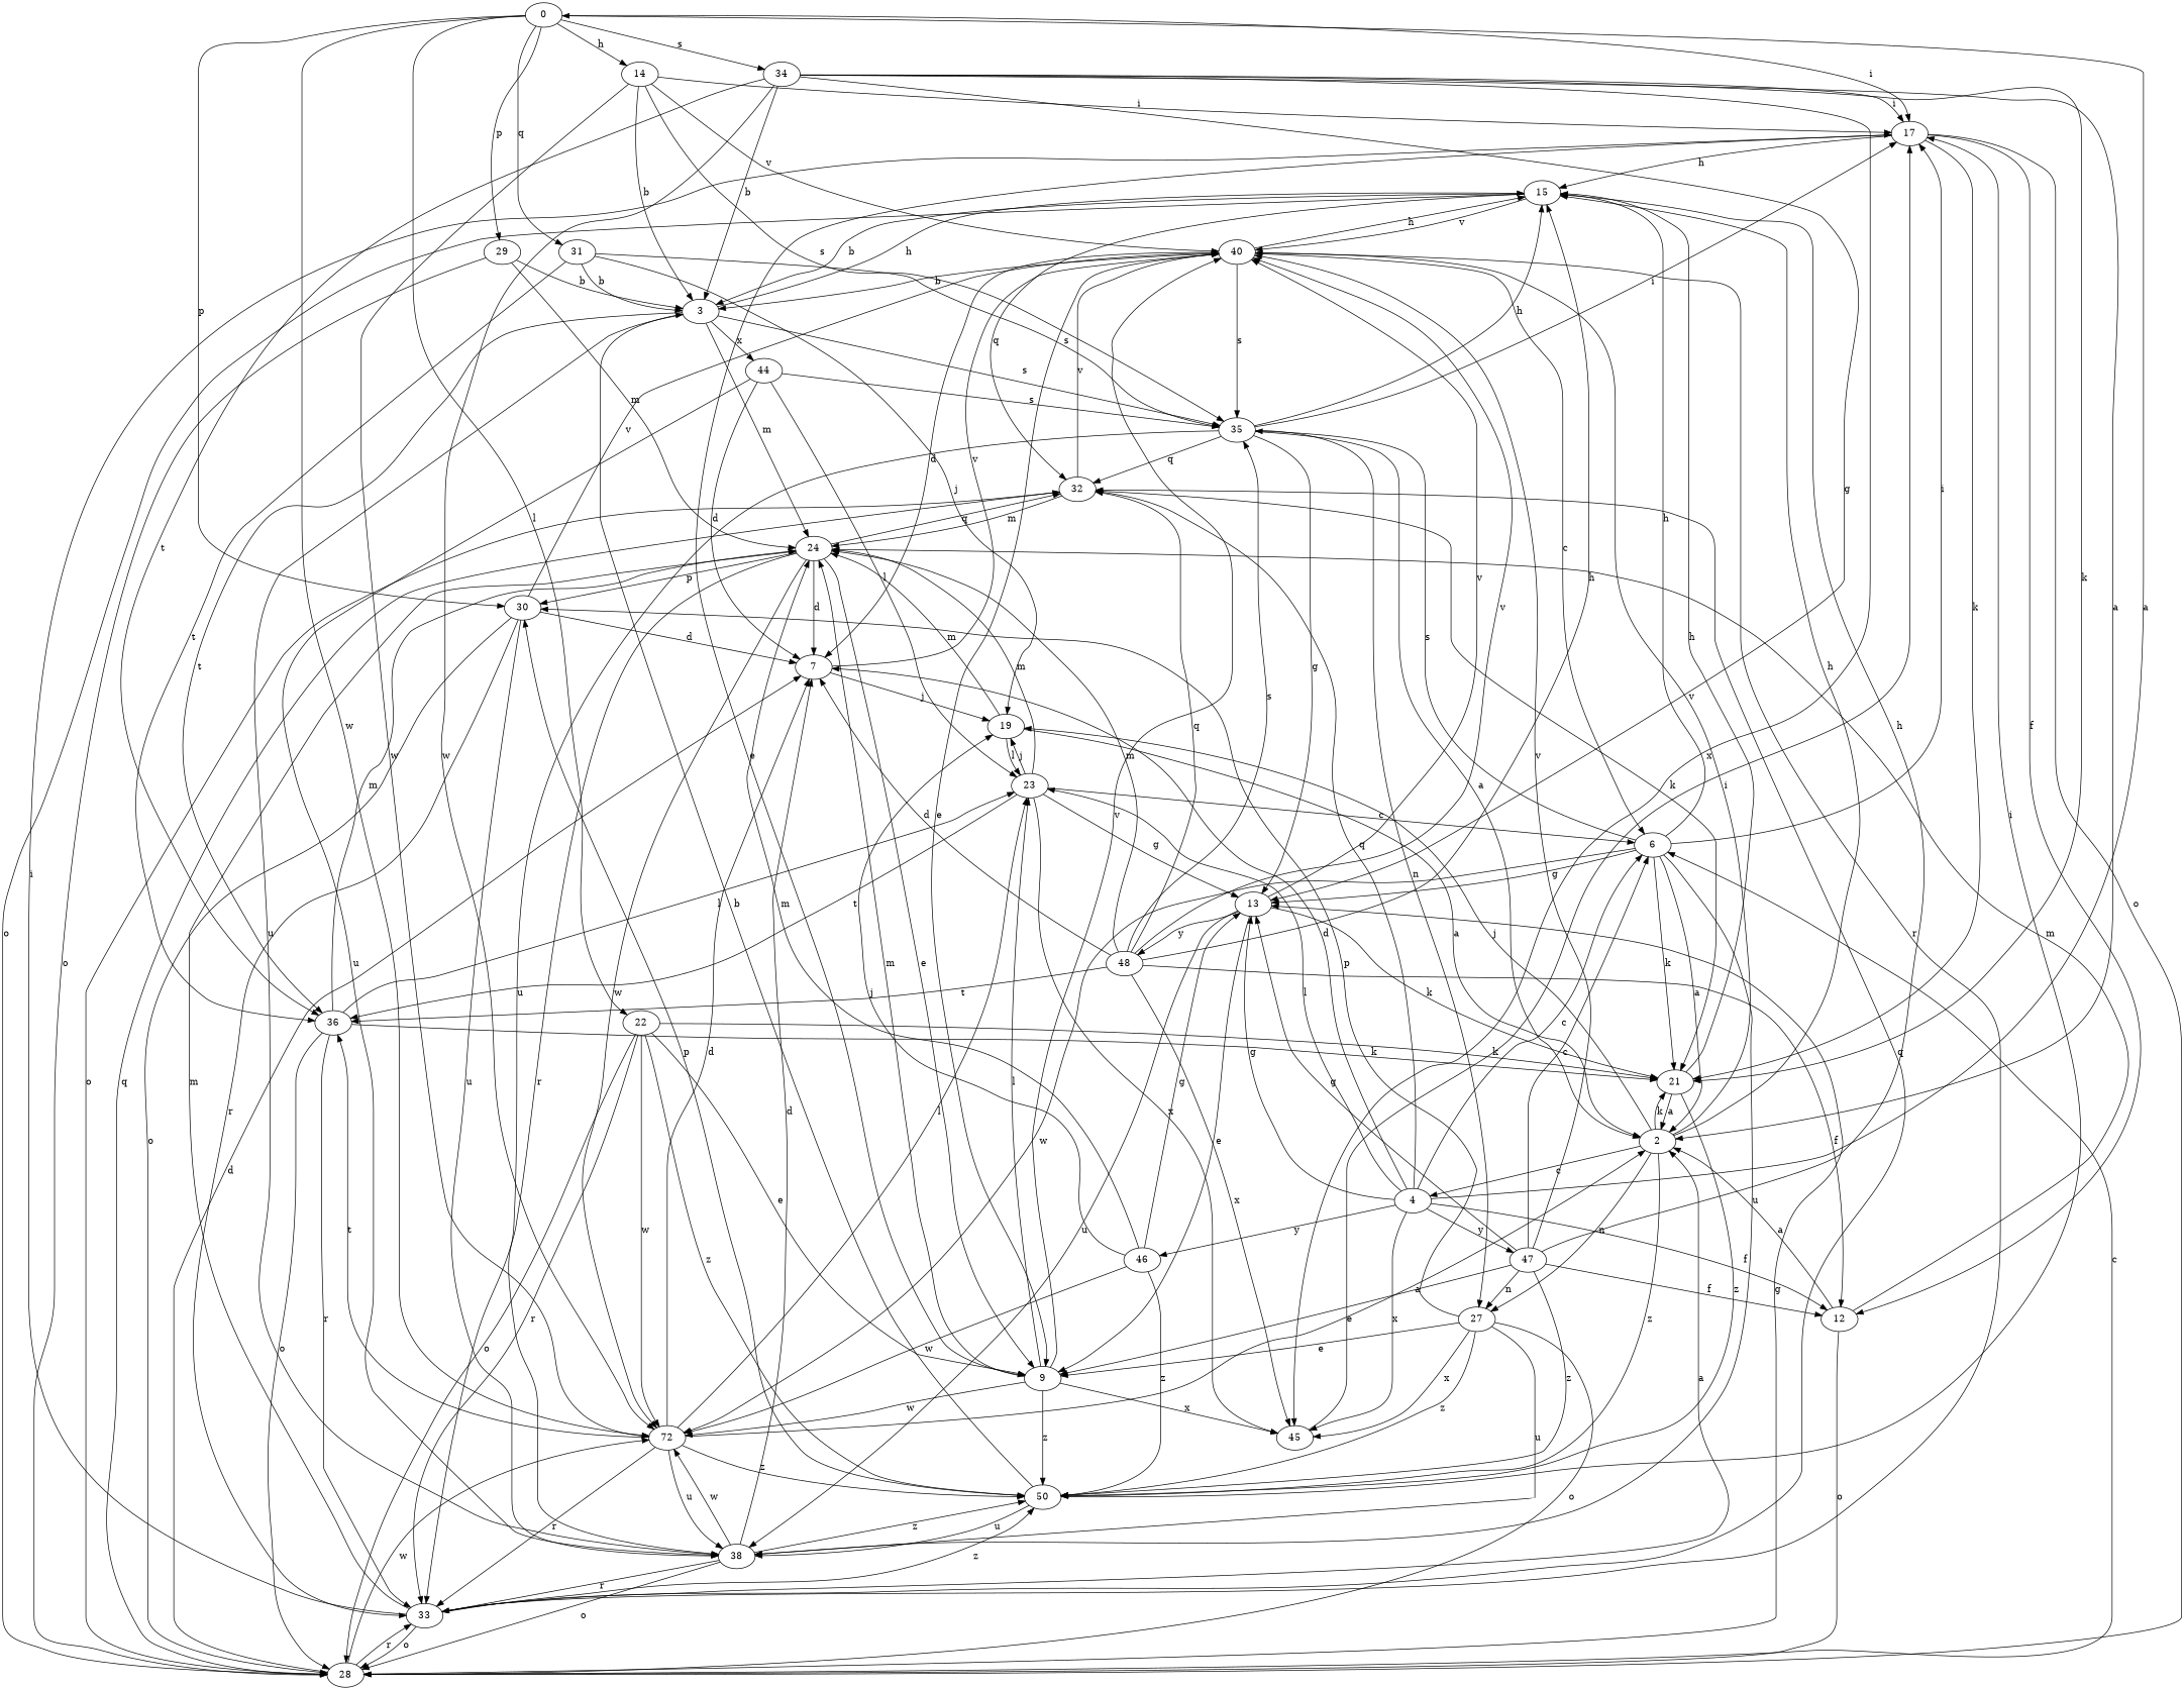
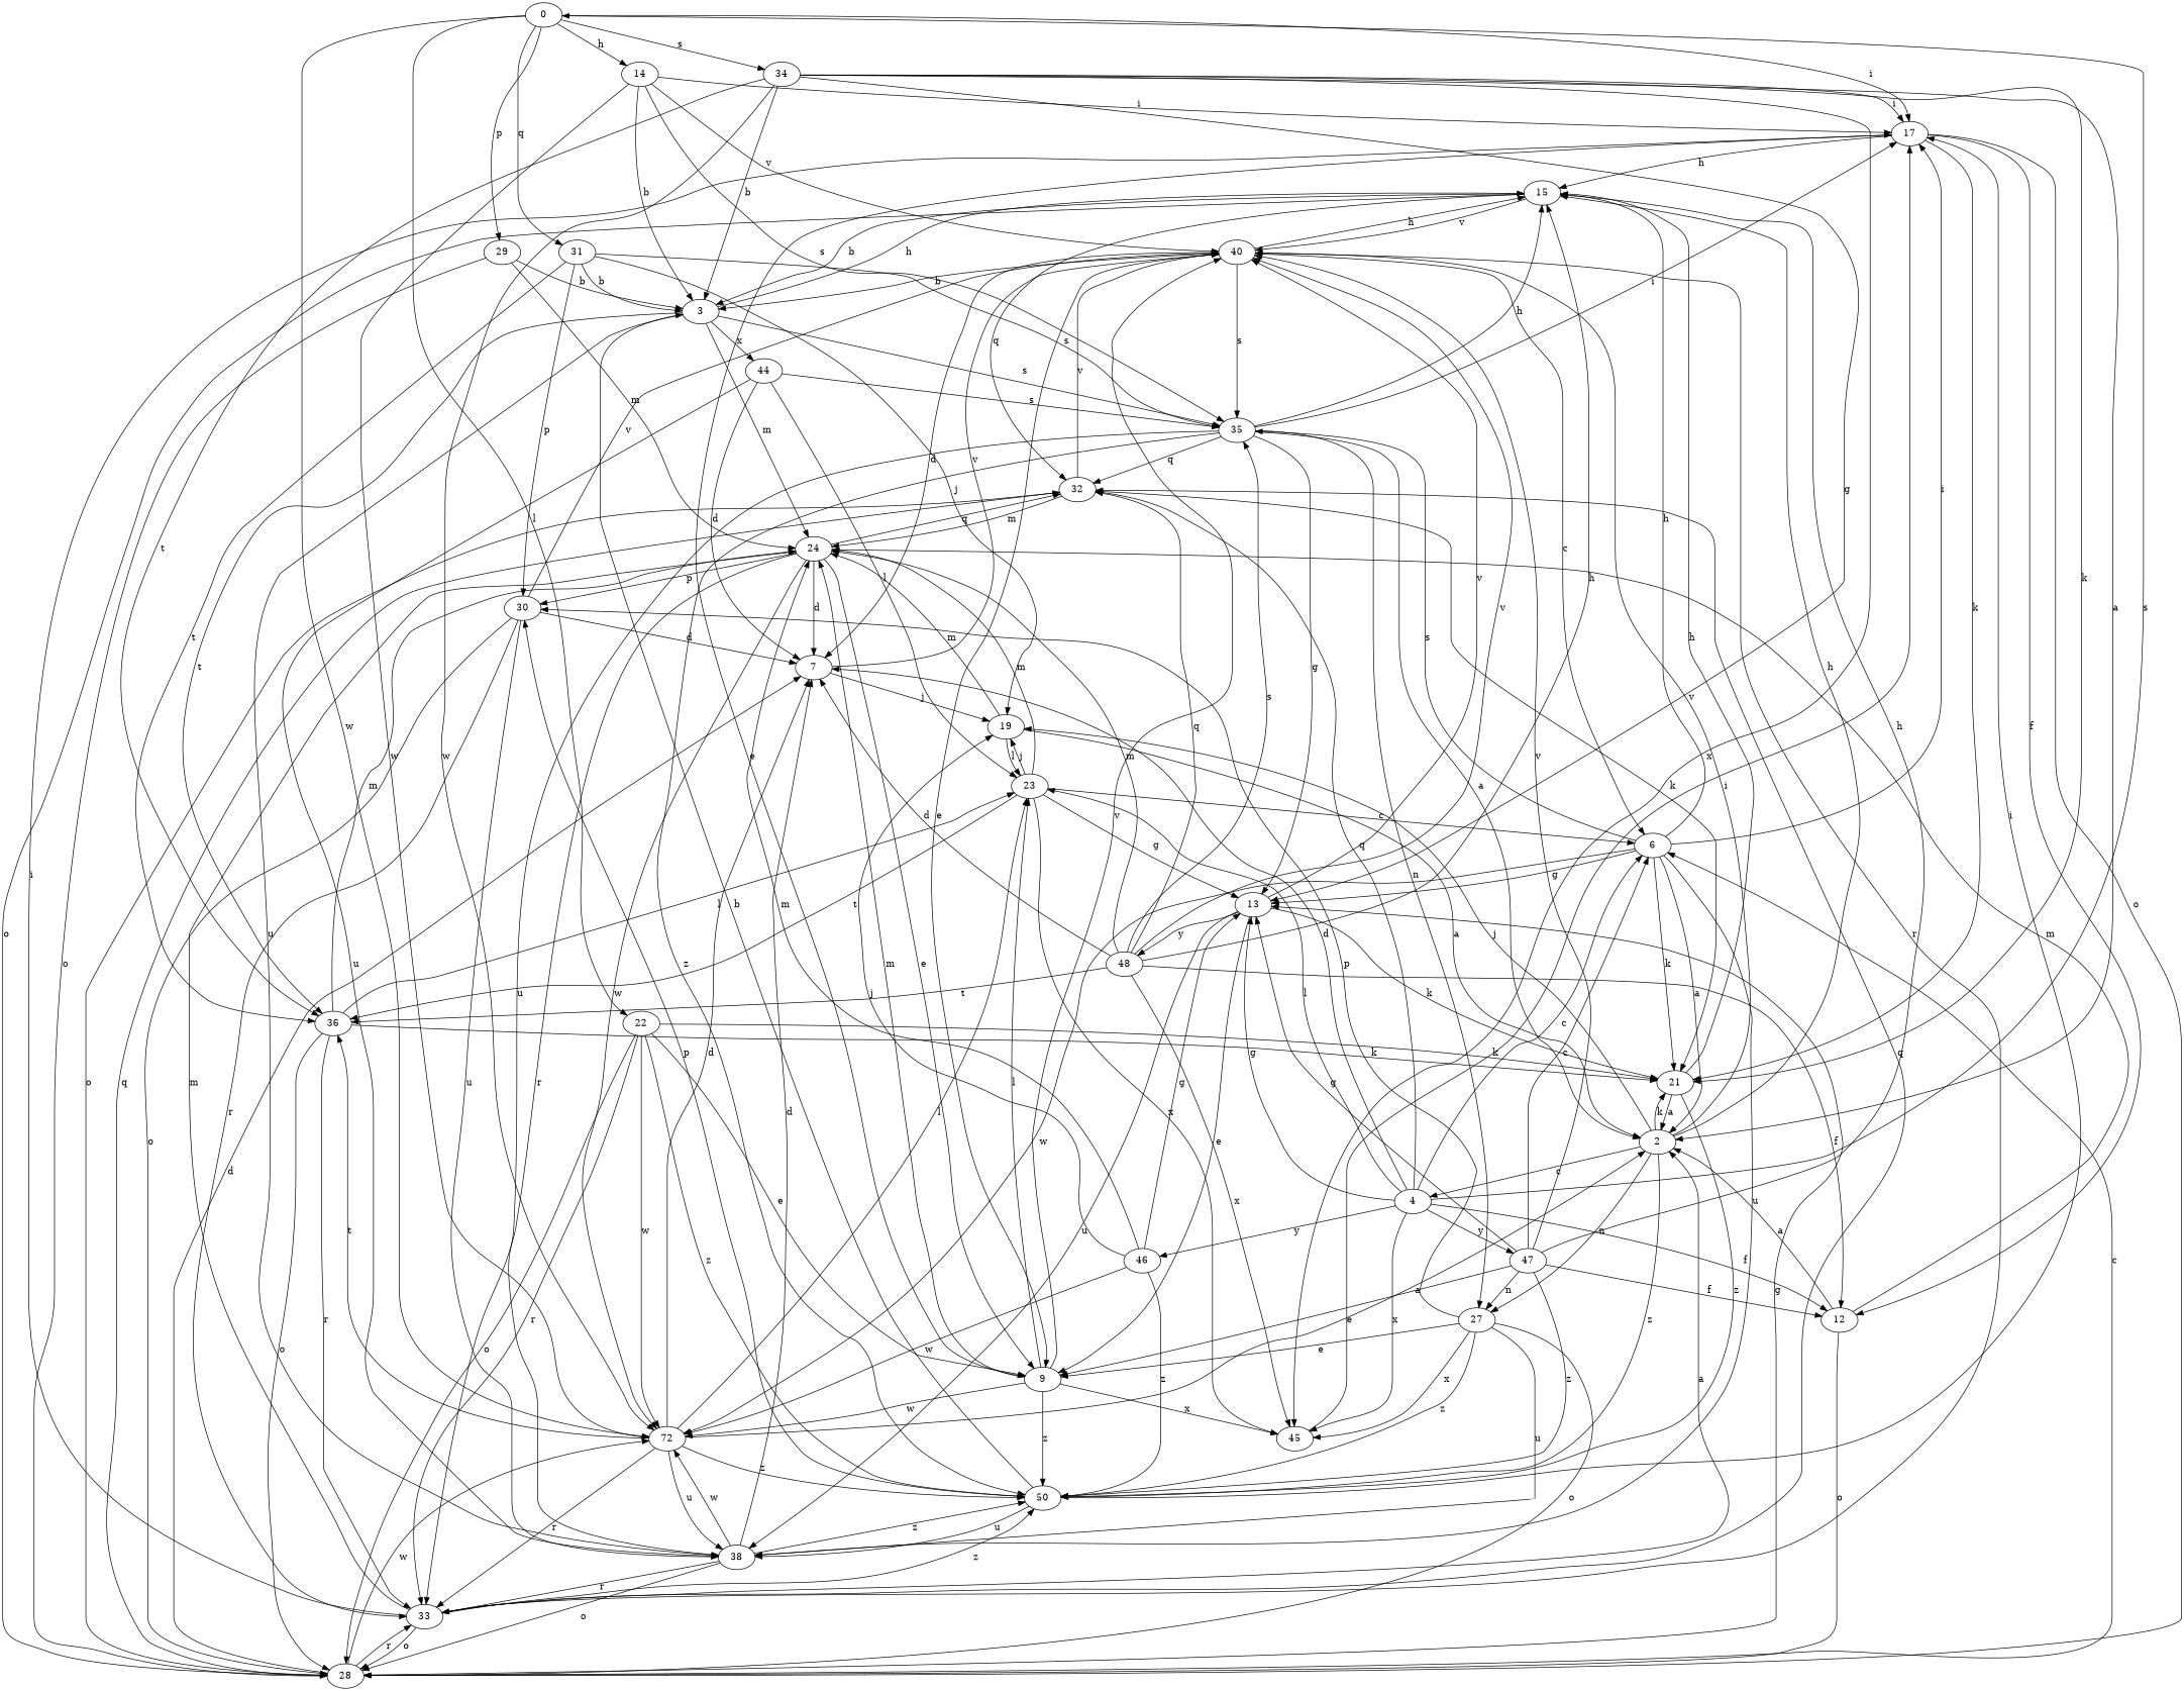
  strict digraph {
    0
    14
    17
    22
    29
    30
    31
    34
    n9 [label=72]
    40
    3
    35
    15
    21
    12
    9
    28
    50
    33
    24
    38
    7
    19
    36
    2
    13
    45
    23
    4
    27
    6
    32
    46
    47
    44
    48
    0 -> 14 [label=h]
    0 -> 17 [label=i]
    0 -> 22 [label=l]
    0 -> 29 [label=p]
-   0 -> 30 [label=p]
+   31 -> 30 [label=p]
    0 -> 31 [label=q]
    0 -> 34 [label=s]
    0 -> n9 [label=w]
    14 -> 17 [label=i]
    14 -> n9 [label=w]
    14 -> 40 [label=v]
    14 -> 3 [label=b]
    14 -> 35 [label=s]
    17 -> 15 [label=h]
    17 -> 21 [label=k]
    17 -> 12 [label=f]
    17 -> 9 [label=e]
    17 -> 28 [label=o]
    22 -> n9 [label=w]
    22 -> 21 [label=k]
    22 -> 9 [label=e]
    22 -> 28 [label=o]
    22 -> 50 [label=z]
    22 -> 33 [label=r]
    29 -> 3 [label=b]
    29 -> 28 [label=o]
    29 -> 24 [label=m]
    30 -> 40 [label=v]
    30 -> 28 [label=o]
    30 -> 33 [label=r]
    30 -> 38 [label=u]
    30 -> 7 [label=d]
    31 -> 3 [label=b]
    31 -> 35 [label=s]
    31 -> 19 [label=j]
    31 -> 36 [label=t]
    34 -> 17 [label=i]
    34 -> n9 [label=w]
    34 -> 3 [label=b]
    34 -> 21 [label=k]
    34 -> 36 [label=t]
    34 -> 2 [label=a]
    34 -> 13 [label=g]
    34 -> 45 [label=x]
    n9 -> 50 [label=z]
    n9 -> 33 [label=r]
    n9 -> 38 [label=u]
    n9 -> 7 [label=d]
    n9 -> 36 [label=t]
    n9 -> 2 [label=a]
    n9 -> 23 [label=l]
    40 -> 3 [label=b]
    40 -> 35 [label=s]
    40 -> 15 [label=h]
    40 -> 9 [label=e]
    40 -> 33 [label=r]
    40 -> 7 [label=d]
    40 -> 6 [label=c]
    3 -> 35 [label=s]
    3 -> 15 [label=h]
    3 -> 24 [label=m]
    3 -> 38 [label=u]
    3 -> 36 [label=t]
    3 -> 44 [label=x]
    35 -> 17 [label=i]
    35 -> 15 [label=h]
+   35 -> 50 [label=z]
    35 -> 38 [label=u]
    35 -> 2 [label=a]
    35 -> 13 [label=g]
    35 -> 27 [label=n]
    35 -> 32 [label=q]
    15 -> 40 [label=v]
    15 -> 3 [label=b]
    15 -> 28 [label=o]
    15 -> 32 [label=q]
    21 -> 15 [label=h]
    21 -> 50 [label=z]
    21 -> 2 [label=a]
    12 -> 28 [label=o]
    12 -> 24 [label=m]
    12 -> 2 [label=a]
    9 -> n9 [label=w]
    9 -> 40 [label=v]
    9 -> 50 [label=z]
    9 -> 24 [label=m]
    9 -> 45 [label=x]
    9 -> 23 [label=l]
    28 -> n9 [label=w]
    28 -> 33 [label=r]
    28 -> 7 [label=d]
    28 -> 13 [label=g]
    28 -> 6 [label=c]
    28 -> 32 [label=q]
    50 -> 17 [label=i]
    50 -> 30 [label=p]
    50 -> 3 [label=b]
    50 -> 38 [label=u]
    33 -> 17 [label=i]
    33 -> 28 [label=o]
    33 -> 50 [label=z]
    33 -> 24 [label=m]
    33 -> 2 [label=a]
    33 -> 32 [label=q]
    24 -> 30 [label=p]
    24 -> n9 [label=w]
    24 -> 9 [label=e]
    24 -> 33 [label=r]
    24 -> 7 [label=d]
    24 -> 32 [label=q]
    38 -> n9 [label=w]
    38 -> 28 [label=o]
    38 -> 50 [label=z]
    38 -> 33 [label=r]
    38 -> 7 [label=d]
    7 -> 40 [label=v]
    7 -> 19 [label=j]
    19 -> 24 [label=m]
    19 -> 2 [label=a]
    19 -> 23 [label=l]
    36 -> 21 [label=k]
    36 -> 28 [label=o]
    36 -> 33 [label=r]
    36 -> 24 [label=m]
    36 -> 23 [label=l]
    2 -> 40 [label=v]
    2 -> 15 [label=h]
    2 -> 21 [label=k]
    2 -> 50 [label=z]
    2 -> 19 [label=j]
    2 -> 4 [label=c]
    2 -> 27 [label=n]
    13 -> 40 [label=v]
    13 -> 21 [label=k]
    13 -> 9 [label=e]
    13 -> 38 [label=u]
    13 -> 48 [label=y]
    45 -> 17 [label=i]
    23 -> 24 [label=m]
    23 -> 19 [label=j]
    23 -> 36 [label=t]
    23 -> 13 [label=g]
    23 -> 45 [label=x]
    23 -> 6 [label=c]
-   4 -> 0 [label=a]
+   4 -> 0 [label=s]
    4 -> 12 [label=f]
    4 -> 7 [label=d]
    4 -> 13 [label=g]
    4 -> 45 [label=x]
    4 -> 23 [label=l]
    4 -> 6 [label=c]
    4 -> 32 [label=q]
    4 -> 46 [label=y]
    4 -> 47 [label=y]
    27 -> 30 [label=p]
    27 -> 9 [label=e]
    27 -> 28 [label=o]
    27 -> 50 [label=z]
    27 -> 38 [label=u]
    27 -> 45 [label=x]
    6 -> 17 [label=i]
    6 -> n9 [label=w]
    6 -> 35 [label=s]
    6 -> 15 [label=h]
    6 -> 21 [label=k]
    6 -> 38 [label=u]
    6 -> 2 [label=a]
    6 -> 13 [label=g]
    32 -> 40 [label=v]
    32 -> 21 [label=k]
    32 -> 28 [label=o]
    32 -> 24 [label=m]
    46 -> n9 [label=w]
    46 -> 50 [label=z]
    46 -> 24 [label=m]
    46 -> 19 [label=j]
    46 -> 13 [label=g]
    47 -> 40 [label=v]
    47 -> 15 [label=h]
    47 -> 12 [label=f]
    47 -> 9 [label=e]
    47 -> 50 [label=z]
    47 -> 13 [label=g]
    47 -> 27 [label=n]
    47 -> 6 [label=c]
    44 -> 35 [label=s]
    44 -> 38 [label=u]
    44 -> 7 [label=d]
    44 -> 23 [label=l]
    48 -> 40 [label=v]
    48 -> 35 [label=s]
    48 -> 15 [label=h]
    48 -> 12 [label=f]
    48 -> 24 [label=m]
    48 -> 7 [label=d]
    48 -> 36 [label=t]
    48 -> 45 [label=x]
    48 -> 32 [label=q]
  }
